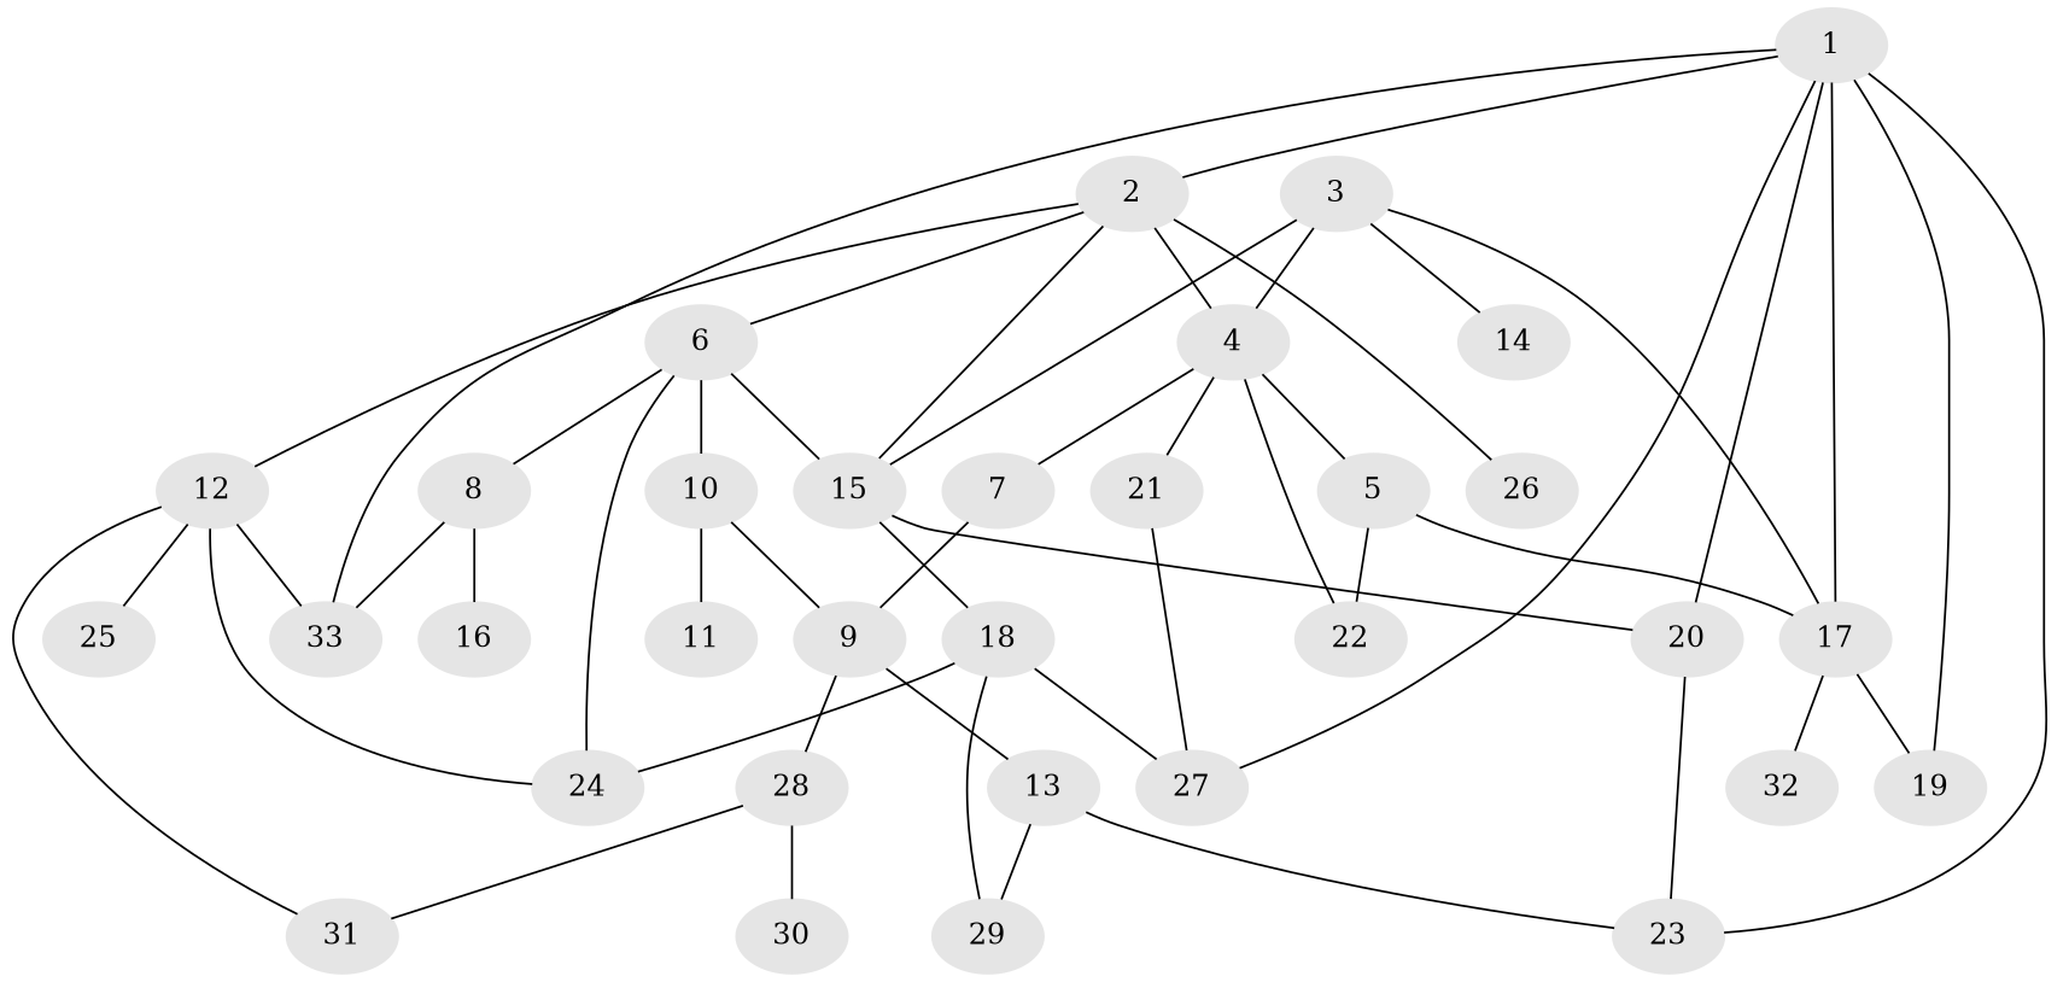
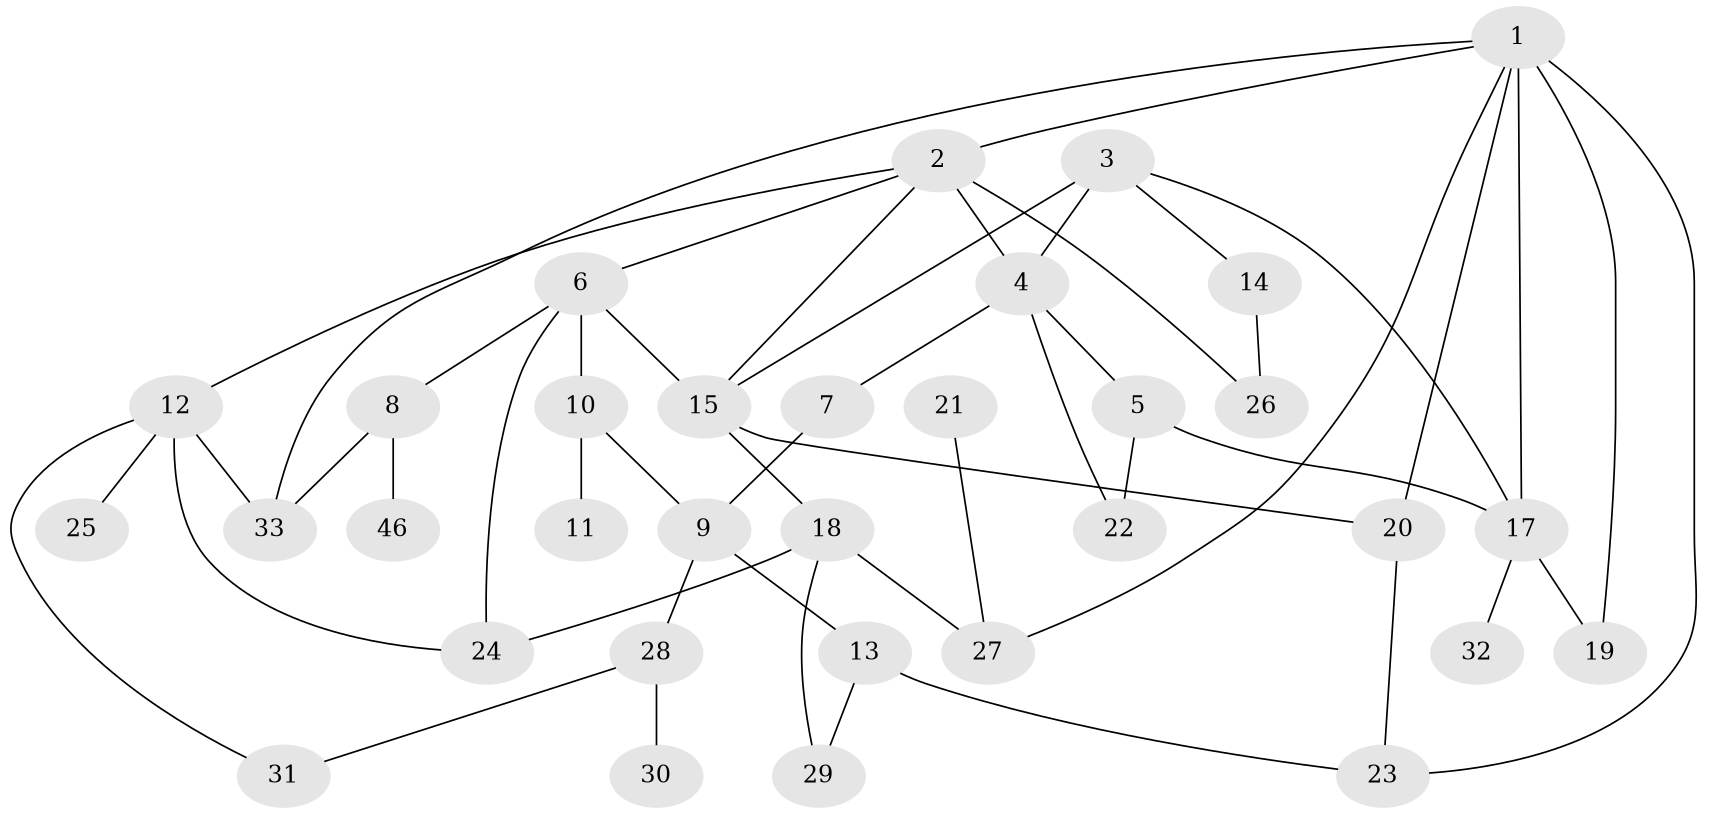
  graph {
    node [color=gray90 style=filled]
    edge [weight=1.0]
    1
    2
    17
    19
    20
    23
    27
    33
    6
    12
    15
    26
    4
    32
    3
    14
    8
    10
    24
    25
    31
    18
    5
    7
    21
    22
    9
-   16
+   16 [label=46]
    11
    13
    28
    29
    30
    1 -- 2
    1 -- 17 [weight=2.0]
    1 -- 19
    1 -- 20
    1 -- 23
    1 -- 27
    1 -- 33
    2 -- 6
    2 -- 12
    2 -- 15
    2 -- 26
    2 -- 4
    17 -- 19
    17 -- 32
    20 -- 23
    6 -- 15
    6 -- 8
    6 -- 10
    6 -- 24
    12 -- 33
    12 -- 24
    12 -- 25
    12 -- 31
    15 -- 20 [weight=2.0]
    15 -- 18
    4 -- 5
    4 -- 7
-   4 -- 21
    4 -- 22
    3 -- 17
    3 -- 15
    3 -- 4
    3 -- 14
+   14 -- 26
    8 -- 33
    8 -- 16
    10 -- 9
    10 -- 11
    18 -- 27
    18 -- 24
    18 -- 29
    5 -- 17
    5 -- 22
    7 -- 9
    21 -- 27
    9 -- 13
    9 -- 28
    13 -- 23
    13 -- 29
    28 -- 31
    28 -- 30
  }
